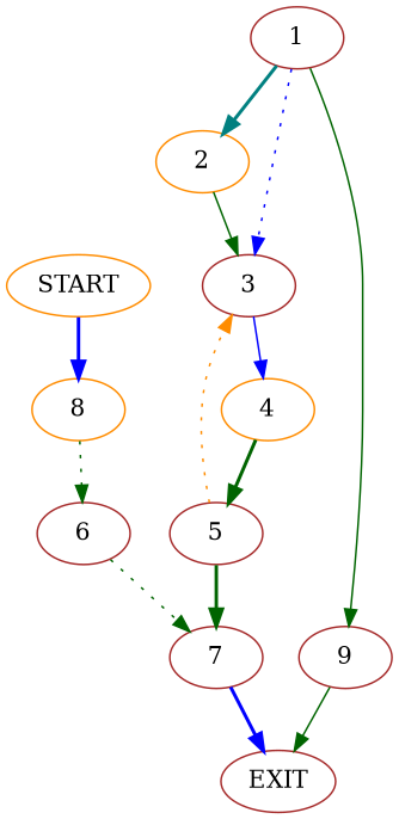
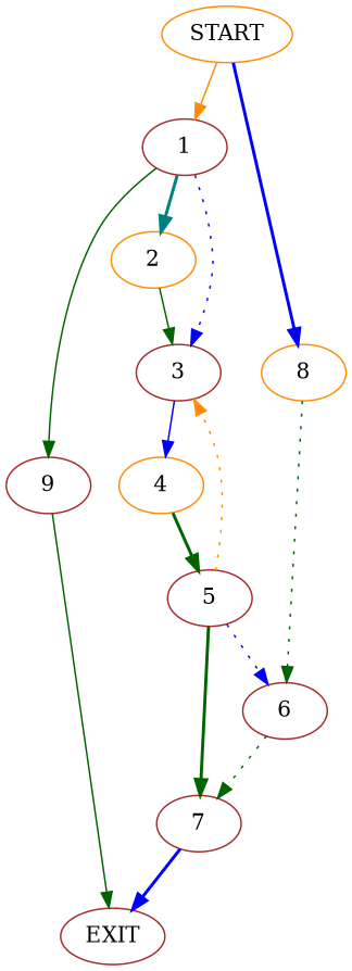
  digraph {
    node [color=brown]
    edge [color=darkgreen style=solid]
    n1 [color=darkorange label=START]
    1
    8 [color=darkorange]
    9
    2 [color=darkorange]
    3
    6
    n8 [label=EXIT]
    4 [color=darkorange]
    5
    7
+   n1 -> 1 [color=darkorange]
    n1 -> 8 [color=blue style=bold]
    1 -> 9
    1 -> 2 [color=teal style=bold]
    1 -> 3 [color=blue style=dotted]
    8 -> 6 [style=dotted]
    9 -> n8
    2 -> 3
    3 -> 4 [color=blue]
    6 -> 7 [style=dotted]
    4 -> 5 [style=bold]
    5 -> 3 [color=darkorange style=dotted]
+   5 -> 6 [color=blue style=dotted]
    5 -> 7 [style=bold]
    7 -> n8 [color=blue style=bold]
  }
